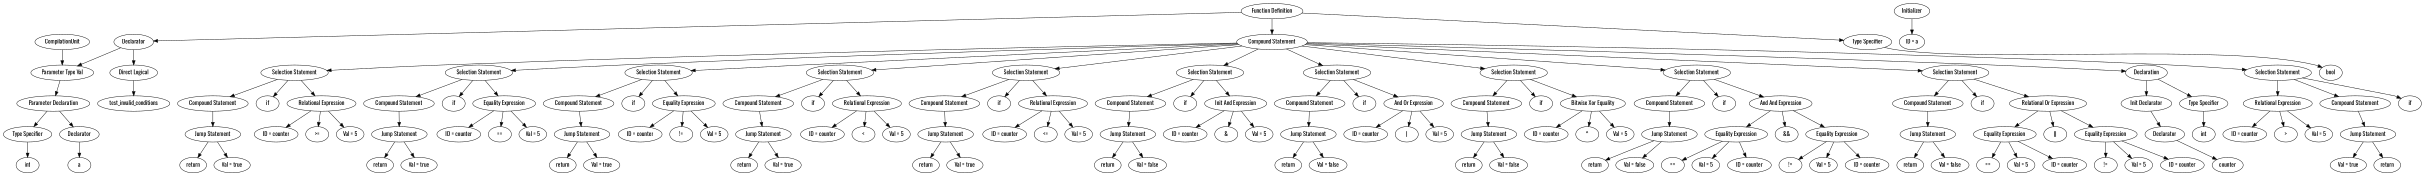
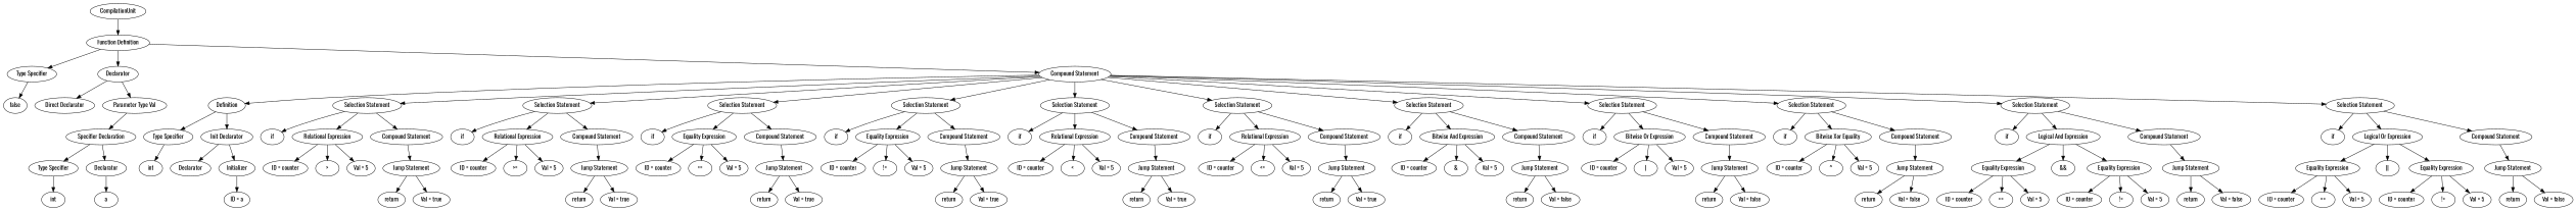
  digraph {
    fontname=Oswald
    node [fontname=Oswald]
    edge [fontname=Oswald]
    n1 [label=CompilationUnit]
    n2 [label="Function Definition"]
    n3 [label="Type Specifier"]
    n4 [label=Declarator]
    n5 [label="Compound Statement"]
-   n6 [label=bool]
-   n7 [label="Direct Logical"]
+   n6 [label=false]
+   n7 [label="Direct Declarator"]
    n8 [label="Parameter Type Val"]
-   n9 [label=Declaration]
+   n9 [label=Definition]
    n10 [label="Selection Statement"]
    n11 [label="Selection Statement"]
    n12 [label="Selection Statement"]
    n13 [label="Selection Statement"]
    n14 [label="Selection Statement"]
    n15 [label="Selection Statement"]
    n16 [label="Selection Statement"]
    n17 [label="Selection Statement"]
    n18 [label="Selection Statement"]
    n19 [label="Selection Statement"]
    n20 [label="Selection Statement"]
-   n21 [label=test_invalid_conditions]
-   n22 [label="Parameter Declaration"]
+   n22 [label="Specifier Declaration"]
    n23 [label="Type Specifier"]
    n24 [label=Declarator]
    n25 [label=int]
    n26 [label=a]
    n27 [label="Type Specifier"]
    n28 [label="Init Declarator"]
    n29 [label=if]
    n30 [label="Relational Expression"]
    n31 [label="Compound Statement"]
    n32 [label=if]
    n33 [label="Relational Expression"]
    n34 [label="Compound Statement"]
    n35 [label=if]
    n36 [label="Equality Expression"]
    n37 [label="Compound Statement"]
    n38 [label=if]
    n39 [label="Equality Expression"]
    n40 [label="Compound Statement"]
    n41 [label=if]
    n42 [label="Relational Expression"]
    n43 [label="Compound Statement"]
    n44 [label=if]
    n45 [label="Relational Expression"]
    n46 [label="Compound Statement"]
    n47 [label=if]
-   n48 [label="Init And Expression"]
+   n48 [label="Bitwise And Expression"]
    n49 [label="Compound Statement"]
    n50 [label=if]
-   n51 [label="And Or Expression"]
+   n51 [label="Bitwise Or Expression"]
    n52 [label="Compound Statement"]
    n53 [label=if]
    n54 [label="Bitwise Xor Equality"]
    n55 [label="Compound Statement"]
    n56 [label=if]
-   n57 [label="And And Expression"]
+   n57 [label="Logical And Expression"]
    n58 [label="Compound Statement"]
    n59 [label=if]
-   n60 [label="Relational Or Expression"]
+   n60 [label="Logical Or Expression"]
    n61 [label="Compound Statement"]
    n62 [label=int]
    n63 [label=Declarator]
    n64 [label=Initializer]
-   n65 [label=counter]
    n66 [label="ID = a"]
    n67 [label="ID = counter"]
    n68 [label=">"]
    n69 [label="Val = 5"]
    n70 [label="Jump Statement"]
    n71 [label=return]
    n72 [label="Val = true"]
    n73 [label="ID = counter"]
    n74 [label=">="]
    n75 [label="Val = 5"]
    n76 [label="Jump Statement"]
    n77 [label=return]
    n78 [label="Val = true"]
    n79 [label="ID = counter"]
    n80 [label="=="]
    n81 [label="Val = 5"]
    n82 [label="Jump Statement"]
    n83 [label=return]
    n84 [label="Val = true"]
    n85 [label="ID = counter"]
    n86 [label="!="]
    n87 [label="Val = 5"]
    n88 [label="Jump Statement"]
    n89 [label=return]
    n90 [label="Val = true"]
    n91 [label="ID = counter"]
    n92 [label="<"]
    n93 [label="Val = 5"]
    n94 [label="Jump Statement"]
    n95 [label=return]
    n96 [label="Val = true"]
    n97 [label="ID = counter"]
    n98 [label="<="]
    n99 [label="Val = 5"]
    n100 [label="Jump Statement"]
    n101 [label=return]
    n102 [label="Val = true"]
    n103 [label="ID = counter"]
    n104 [label="&"]
    n105 [label="Val = 5"]
    n106 [label="Jump Statement"]
    n107 [label=return]
    n108 [label="Val = false"]
    n109 [label="ID = counter"]
    n110 [label="|"]
    n111 [label="Val = 5"]
    n112 [label="Jump Statement"]
    n113 [label=return]
    n114 [label="Val = false"]
    n115 [label="ID = counter"]
    n116 [label="^"]
    n117 [label="Val = 5"]
    n118 [label="Jump Statement"]
    n119 [label=return]
    n120 [label="Val = false"]
    n121 [label="Equality Expression"]
    n122 [label="&&"]
    n123 [label="Equality Expression"]
    n124 [label="Jump Statement"]
    n125 [label="ID = counter"]
    n126 [label="=="]
    n127 [label="Val = 5"]
    n128 [label="ID = counter"]
    n129 [label="!="]
    n130 [label="Val = 5"]
    n131 [label=return]
    n132 [label="Val = false"]
    n133 [label="Equality Expression"]
    n134 [label="||"]
    n135 [label="Equality Expression"]
    n136 [label="Jump Statement"]
    n137 [label="ID = counter"]
    n138 [label="=="]
    n139 [label="Val = 5"]
    n140 [label="ID = counter"]
    n141 [label="!="]
    n142 [label="Val = 5"]
    n143 [label=return]
    n144 [label="Val = false"]
-   n1 -> n8
+   n1 -> n2
    n2 -> n3
    n2 -> n4
    n2 -> n5
    n3 -> n6
    n4 -> n7
    n4 -> n8
    n5 -> n9
    n5 -> n10
    n5 -> n11
    n5 -> n12
    n5 -> n13
    n5 -> n14
    n5 -> n15
    n5 -> n16
    n5 -> n17
    n5 -> n18
    n5 -> n19
    n5 -> n20
-   n7 -> n21
    n8 -> n22
    n9 -> n27
    n9 -> n28
    n10 -> n29
    n10 -> n30
    n10 -> n31
    n11 -> n32
    n11 -> n33
    n11 -> n34
    n12 -> n35
    n12 -> n36
    n12 -> n37
    n13 -> n38
    n13 -> n39
    n13 -> n40
    n14 -> n41
    n14 -> n42
    n14 -> n43
    n15 -> n44
    n15 -> n45
    n15 -> n46
    n16 -> n47
    n16 -> n48
    n16 -> n49
    n17 -> n50
    n17 -> n51
    n17 -> n52
    n18 -> n53
    n18 -> n54
    n18 -> n55
    n19 -> n56
    n19 -> n57
    n19 -> n58
    n20 -> n59
    n20 -> n60
    n20 -> n61
    n22 -> n23
    n22 -> n24
    n23 -> n25
    n24 -> n26
    n27 -> n62
    n28 -> n63
+   n28 -> n64
    n30 -> n67
    n30 -> n68
    n30 -> n69
    n31 -> n70
    n33 -> n73
    n33 -> n74
    n33 -> n75
    n34 -> n76
    n36 -> n79
    n36 -> n80
    n36 -> n81
    n37 -> n82
    n39 -> n85
    n39 -> n86
    n39 -> n87
    n40 -> n88
    n42 -> n91
    n42 -> n92
    n42 -> n93
    n43 -> n94
    n45 -> n97
    n45 -> n98
    n45 -> n99
    n46 -> n100
    n48 -> n103
    n48 -> n104
    n48 -> n105
    n49 -> n106
    n51 -> n109
    n51 -> n110
    n51 -> n111
    n52 -> n112
    n54 -> n115
    n54 -> n116
    n54 -> n117
    n55 -> n118
    n57 -> n121
    n57 -> n122
    n57 -> n123
    n58 -> n124
    n60 -> n133
    n60 -> n134
    n60 -> n135
    n61 -> n136
-   n63 -> n65
    n64 -> n66
    n70 -> n71
    n70 -> n72
    n76 -> n77
    n76 -> n78
    n82 -> n83
    n82 -> n84
    n88 -> n89
    n88 -> n90
    n94 -> n95
    n94 -> n96
    n100 -> n101
    n100 -> n102
    n106 -> n107
    n106 -> n108
    n112 -> n113
    n112 -> n114
    n118 -> n119
    n118 -> n120
    n121 -> n125
    n121 -> n126
    n121 -> n127
    n123 -> n128
    n123 -> n129
    n123 -> n130
    n124 -> n131
    n124 -> n132
    n133 -> n137
    n133 -> n138
    n133 -> n139
    n135 -> n140
    n135 -> n141
    n135 -> n142
    n136 -> n143
    n136 -> n144
  }
